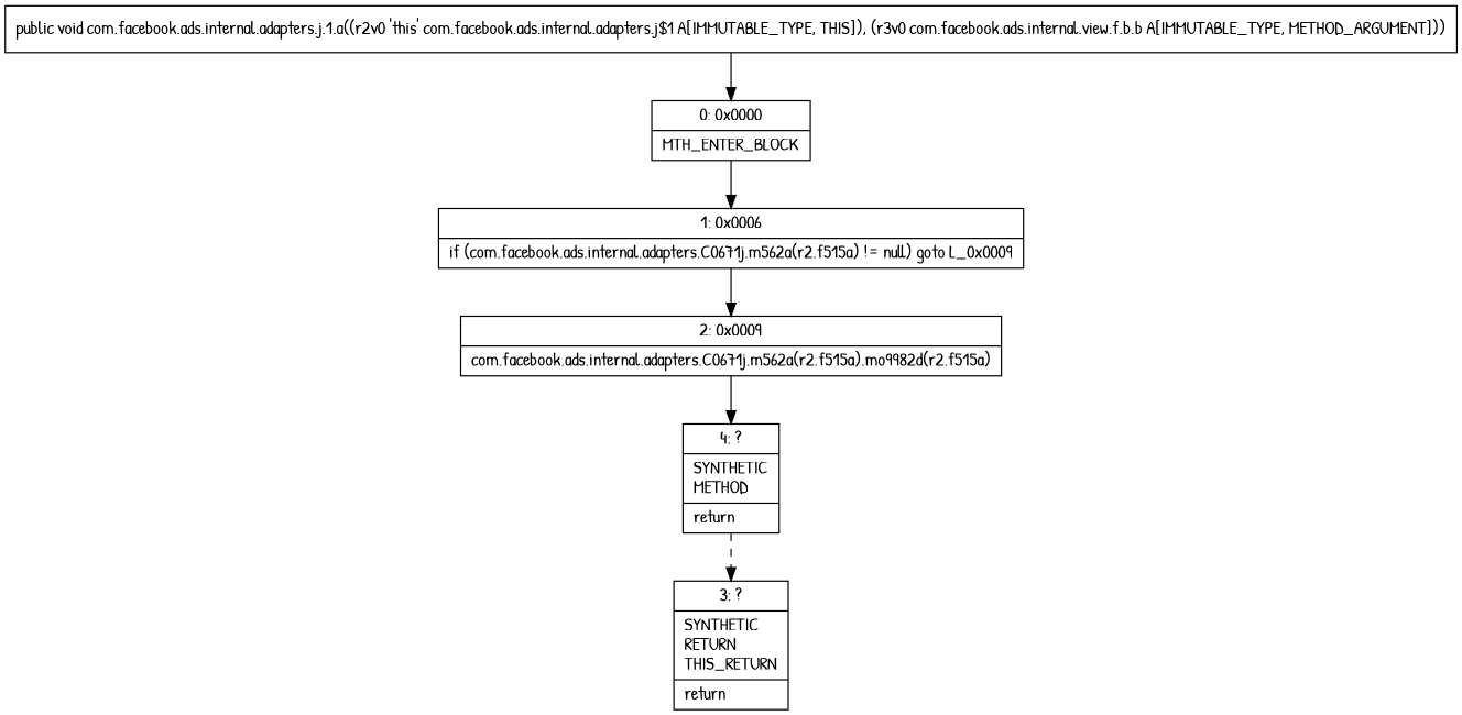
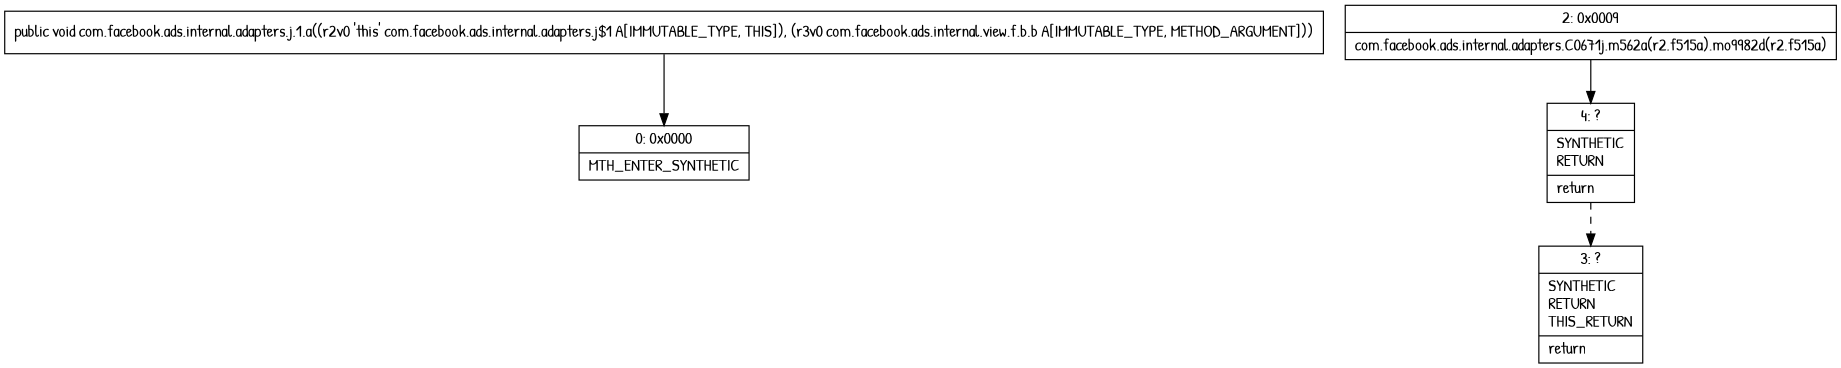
  digraph {
    fontname="Patrick Hand"
    node [fontname="Patrick Hand" shape=record]
    edge [fontname="Patrick Hand"]
-   n1 [label="{0\:\ 0x0000|MTH_ENTER_BLOCK\l}"]
-   n2 [label="{1\:\ 0x0006|if (com.facebook.ads.internal.adapters.C0671j.m562a(r2.f515a) != null) goto L_0x0009\l}"]
+   n1 [label="{0\:\ 0x0000|MTH_ENTER_SYNTHETIC\l}"]
    n3 [label="{2\:\ 0x0009|com.facebook.ads.internal.adapters.C0671j.m562a(r2.f515a).mo9982d(r2.f515a)\l}"]
-   n4 [label="{4\:\ ?|SYNTHETIC\lMETHOD\l|return\l}"]
+   n4 [label="{4\:\ ?|SYNTHETIC\lRETURN\l|return\l}"]
    n5 [label="{3\:\ ?|SYNTHETIC\lRETURN\lTHIS_RETURN\l|return\l}"]
    n6 [label="{public void com.facebook.ads.internal.adapters.j.1.a((r2v0 'this' com.facebook.ads.internal.adapters.j$1 A[IMMUTABLE_TYPE, THIS]), (r3v0 com.facebook.ads.internal.view.f.b.b A[IMMUTABLE_TYPE, METHOD_ARGUMENT])) }"]
-   n1 -> n2
-   n2 -> n3
    n3 -> n4
    n4 -> n5 [style=dashed]
    n6 -> n1
  }
